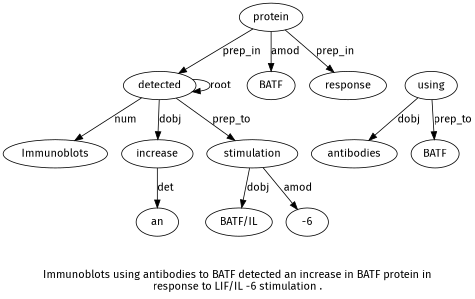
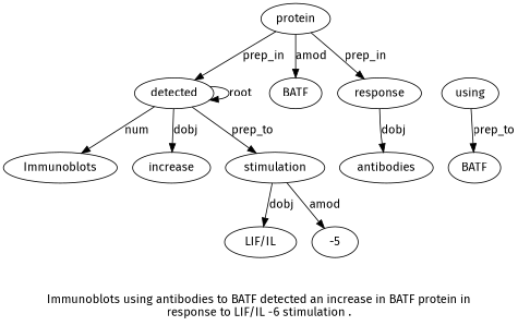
  digraph {
    fontname="Fira Sans"
    label="Immunoblots using antibodies to BATF detected an increase in BATF protein in\nresponse to LIF/IL -6 stimulation ."
    node [fillcolor=white fontname="Fira Sans" style=filled]
    edge [fontname="Fira Sans"]
    n1 [label=detected]
    n2 [label=Immunoblots]
    n3 [label=increase]
    n4 [label=stimulation]
-   n5 [label=an]
    n6 [label=protein]
    n7 [label=BATF]
    n8 [label=response]
-   n9 [label="BATF/IL"]
-   n10 [label=-6]
+   n9 [label="LIF/IL"]
+   n10 [label=-5]
    n11 [label=using]
    n12 [label=antibodies]
    n13 [label=BATF]
    n1 -> n1 [label=root]
    n1 -> n2 [label=num]
    n1 -> n3 [label=dobj]
    n1 -> n4 [label=prep_to]
-   n3 -> n5 [label=det]
    n4 -> n9 [label=dobj]
    n4 -> n10 [label=amod]
    n6 -> n1 [label=prep_in]
    n6 -> n7 [label=amod]
    n6 -> n8 [label=prep_in]
-   n11 -> n12 [label=dobj]
+   n8 -> n12 [label=dobj]
    n11 -> n13 [label=prep_to]
  }
